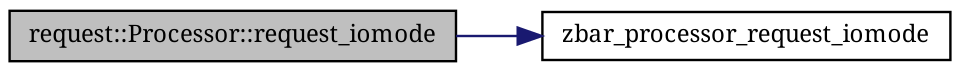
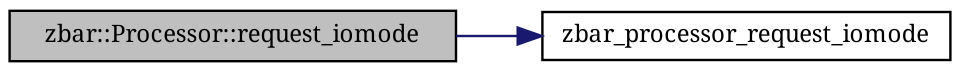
  digraph {
    rankdir=LR
    fontname="Noto Serif"
    node [color=black fontname="Noto Serif" fontsize=10 shape=record style=filled]
-   n1 [fillcolor=grey75 fontcolor=black height=0.2 label="request::Processor::request_iomode" width=0.4]
+   n1 [fillcolor=grey75 fontcolor=black height=0.2 label="zbar::Processor::request_iomode" width=0.4]
    n2 [fillcolor=white height=0.2 label=zbar_processor_request_iomode width=0.4]
    n1 -> n2 [color=midnightblue fontname="Noto Serif" fontsize=10 labelfontname=Helvetica labelfontsize=10 style=solid]
  }
